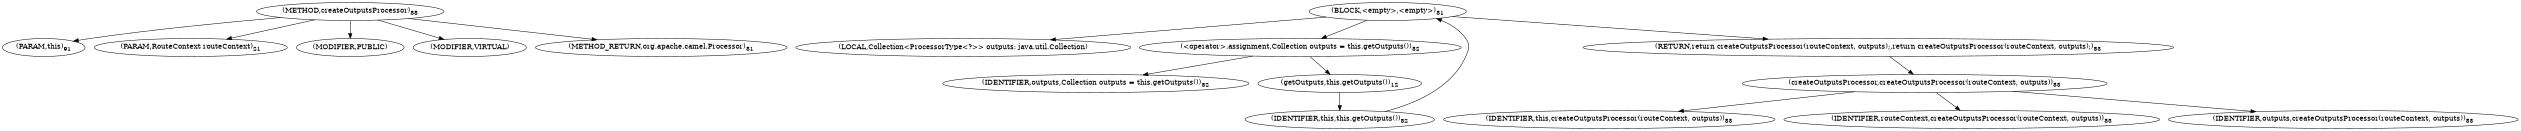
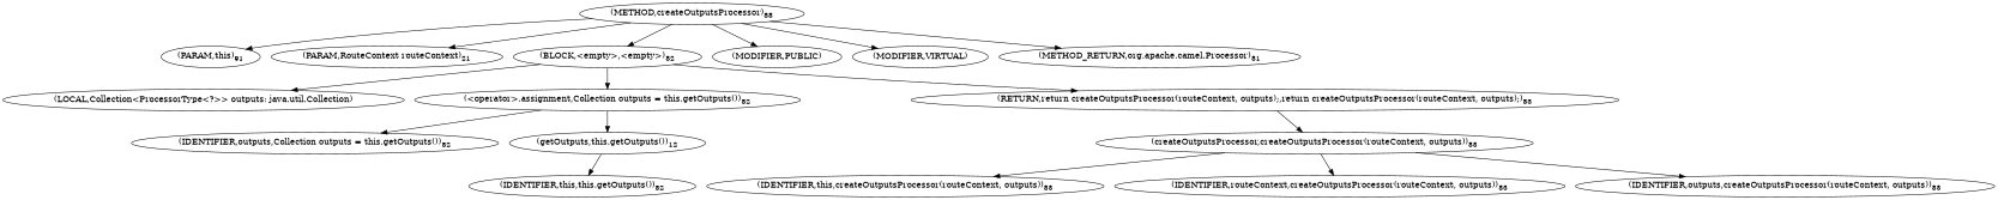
  digraph {
    n1 [label=<(METHOD,createOutputsProcessor)<SUB>88</SUB>>]
    n2 [label=<(PARAM,this)<SUB>91</SUB>>]
    n3 [label=<(PARAM,RouteContext routeContext)<SUB>21</SUB>>]
-   n4 [label=<(BLOCK,&lt;empty&gt;,&lt;empty&gt;)<SUB>81</SUB>>]
+   n4 [label=<(BLOCK,&lt;empty&gt;,&lt;empty&gt;)<SUB>82</SUB>>]
    n5 [label=<(MODIFIER,PUBLIC)>]
    n6 [label=<(MODIFIER,VIRTUAL)>]
    n7 [label=<(METHOD_RETURN,org.apache.camel.Processor)<SUB>81</SUB>>]
    n8 [label=<(LOCAL,Collection&lt;ProcessorType&lt;?&gt;&gt; outputs: java.util.Collection)>]
    n9 [label=<(&lt;operator&gt;.assignment,Collection outputs = this.getOutputs())<SUB>82</SUB>>]
    n10 [label=<(RETURN,return createOutputsProcessor(routeContext, outputs);,return createOutputsProcessor(routeContext, outputs);)<SUB>83</SUB>>]
    n11 [label=<(IDENTIFIER,outputs,Collection outputs = this.getOutputs())<SUB>82</SUB>>]
    n12 [label=<(getOutputs,this.getOutputs())<SUB>12</SUB>>]
    n13 [label=<(createOutputsProcessor,createOutputsProcessor(routeContext, outputs))<SUB>83</SUB>>]
    n14 [label=<(IDENTIFIER,this,this.getOutputs())<SUB>82</SUB>>]
    n15 [label=<(IDENTIFIER,this,createOutputsProcessor(routeContext, outputs))<SUB>83</SUB>>]
    n16 [label=<(IDENTIFIER,routeContext,createOutputsProcessor(routeContext, outputs))<SUB>83</SUB>>]
    n17 [label=<(IDENTIFIER,outputs,createOutputsProcessor(routeContext, outputs))<SUB>83</SUB>>]
    n1 -> n2
    n1 -> n3
-   n14 -> n4
+   n1 -> n4
    n1 -> n5
    n1 -> n6
    n1 -> n7
    n4 -> n8
    n4 -> n9
    n4 -> n10
    n9 -> n11
    n9 -> n12
    n10 -> n13
    n12 -> n14
    n13 -> n15
    n13 -> n16
    n13 -> n17
  }
